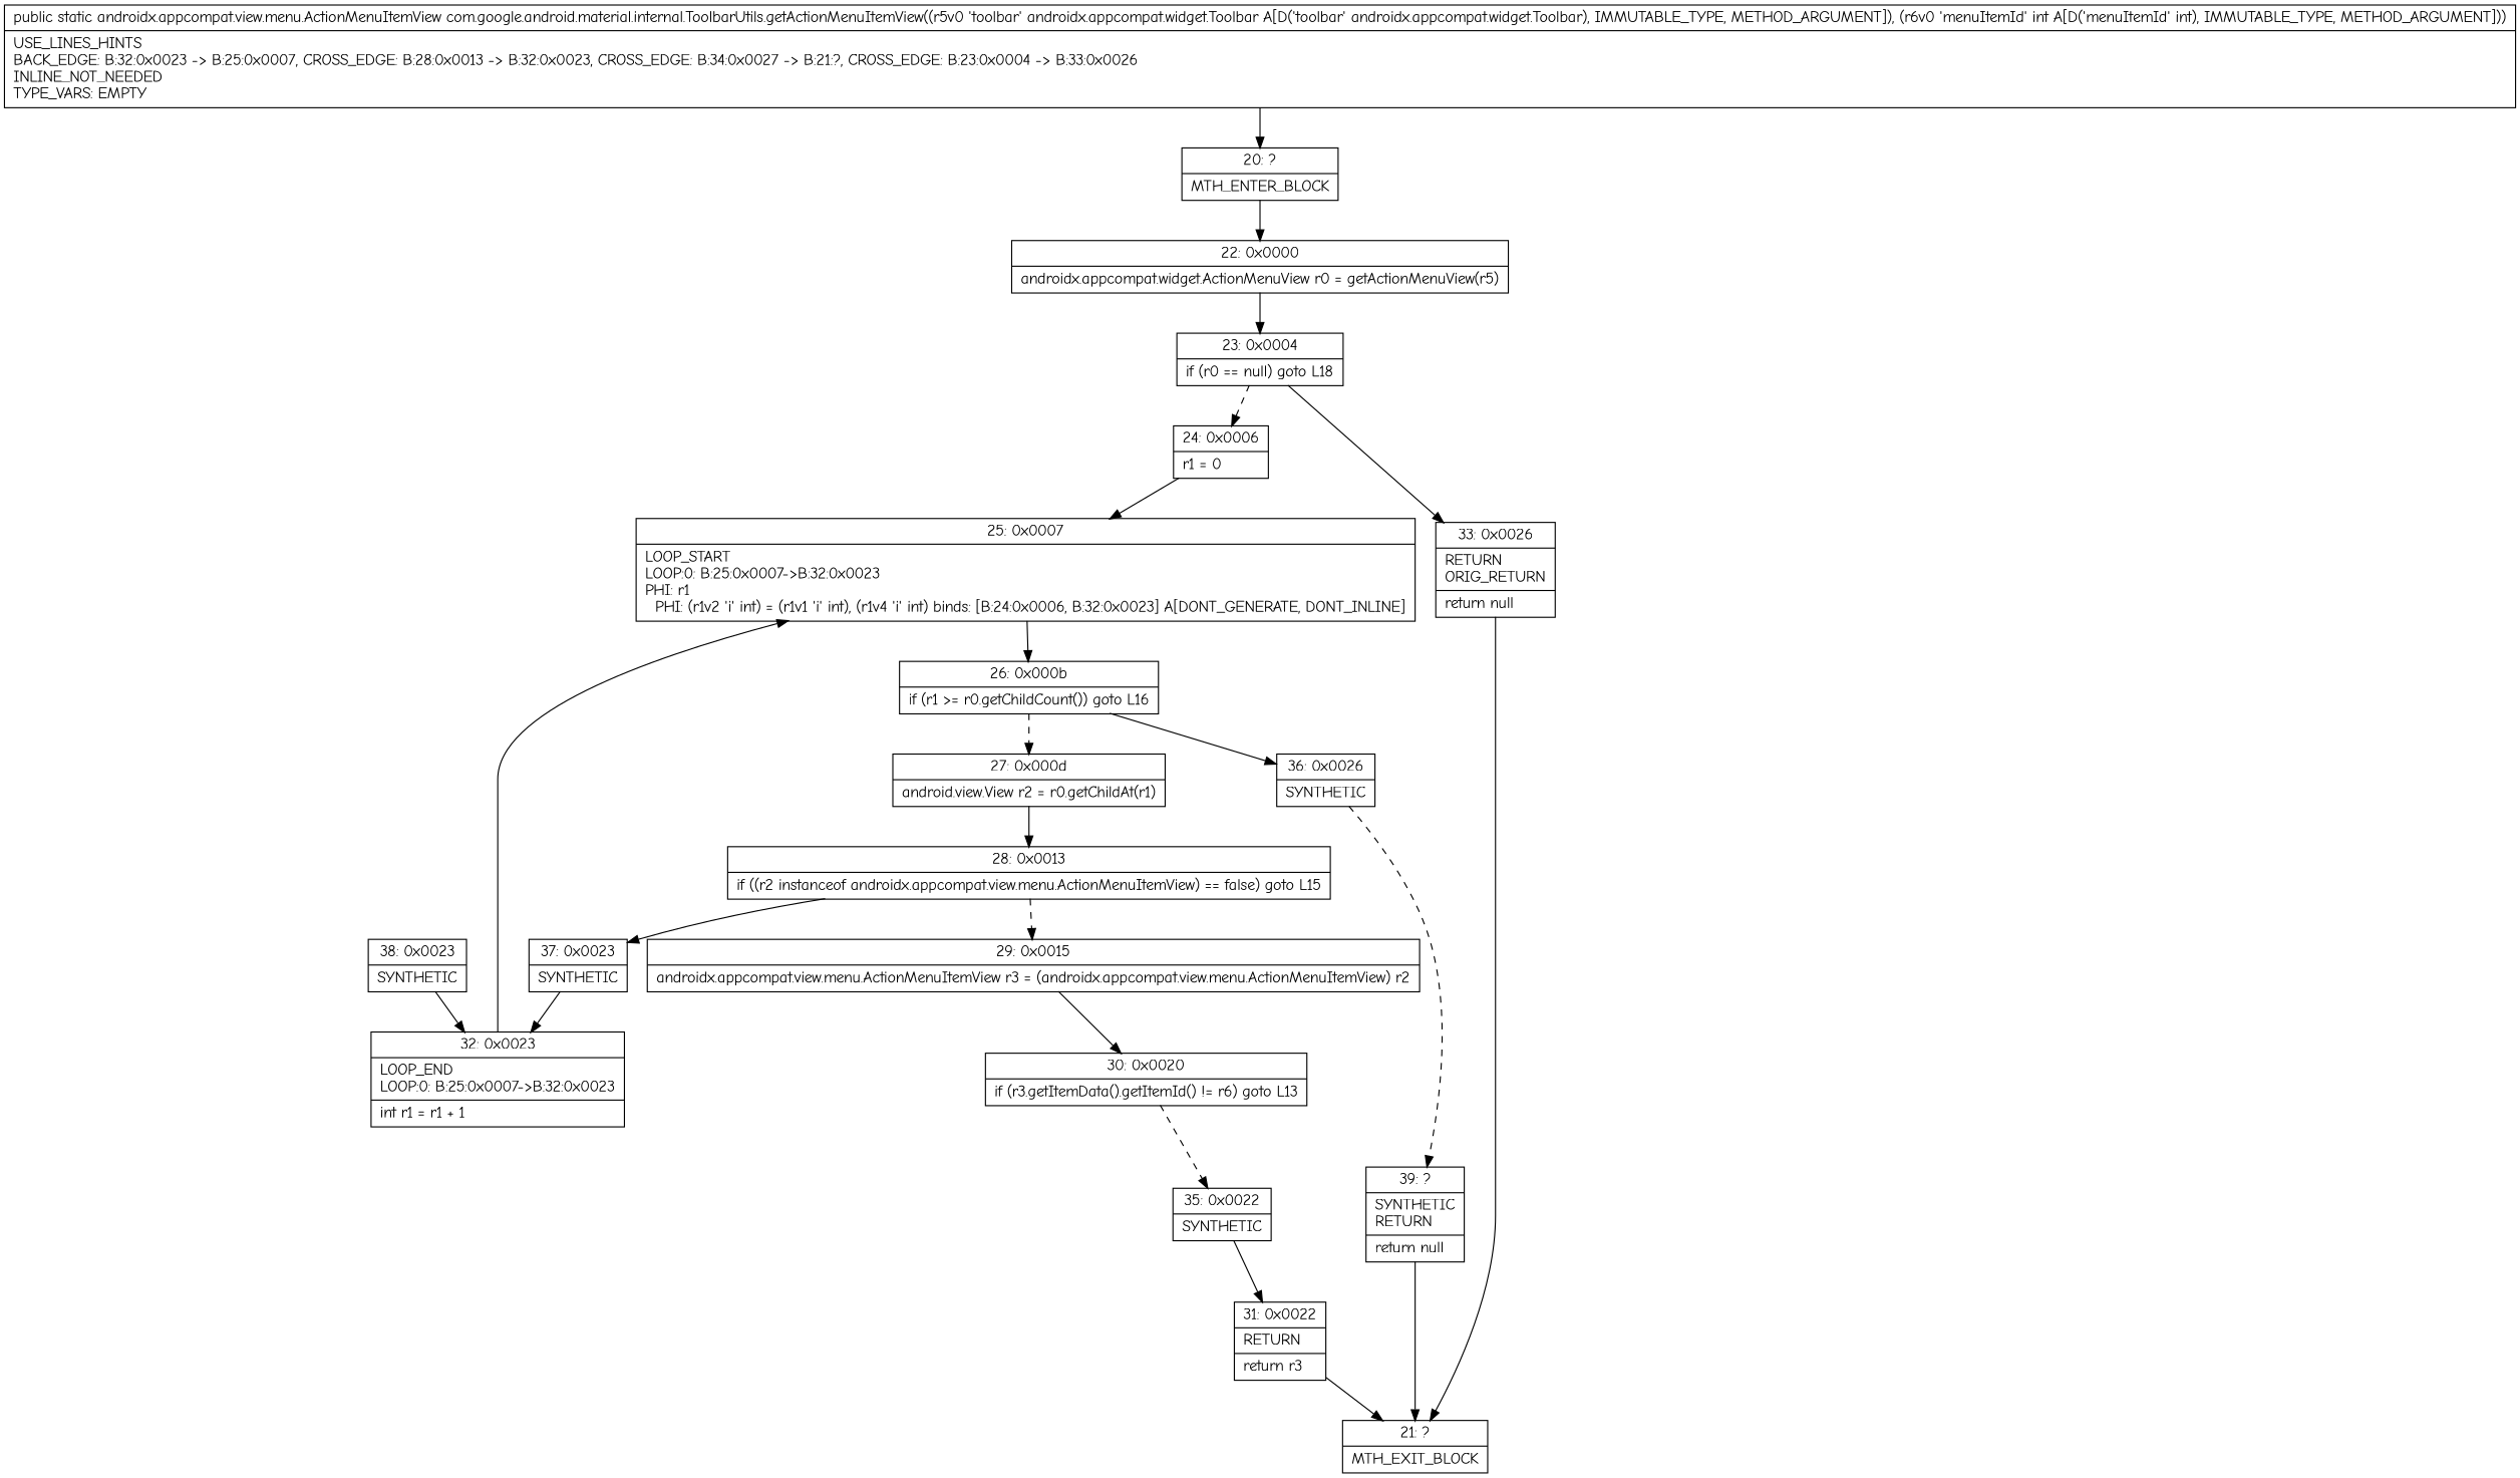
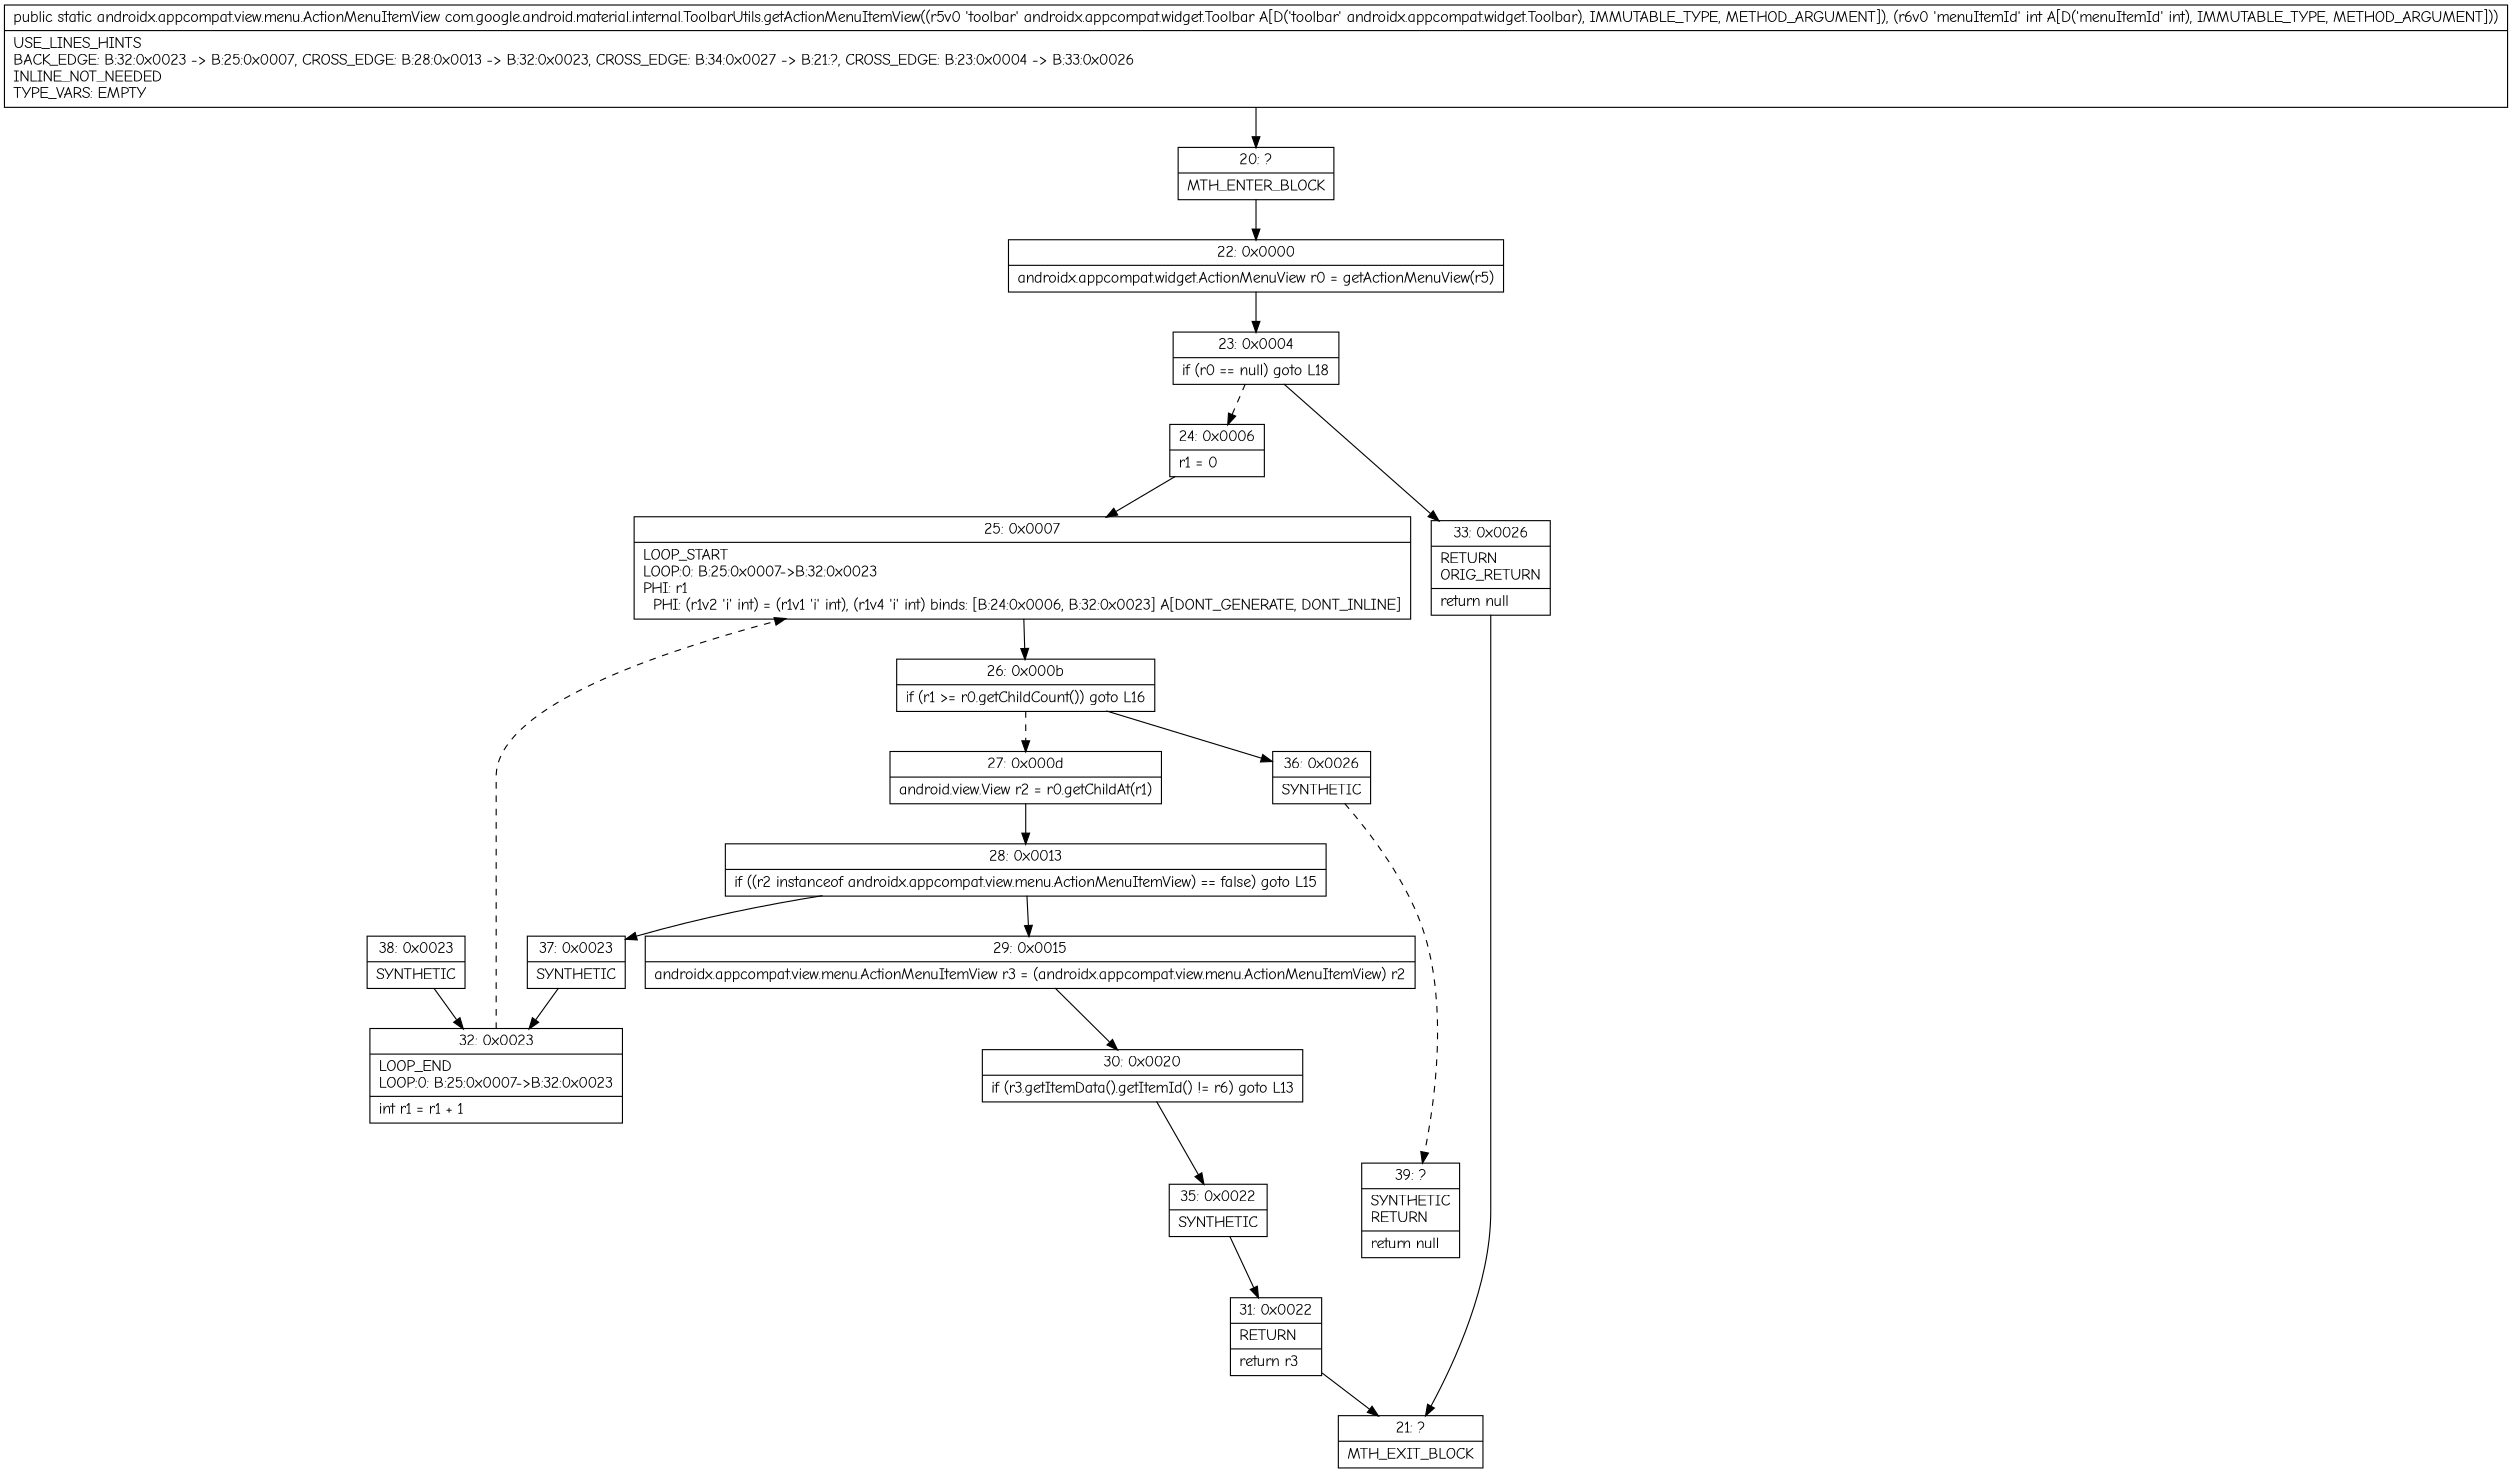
  digraph {
    fontname="Comic Neue"
    node [fontname="Comic Neue" shape=record]
    edge [fontname="Comic Neue"]
    n1 [label="{20\:\ ?|MTH_ENTER_BLOCK\l}"]
    n2 [label="{22\:\ 0x0000|androidx.appcompat.widget.ActionMenuView r0 = getActionMenuView(r5)\l}"]
    n3 [label="{23\:\ 0x0004|if (r0 == null) goto L18\l}"]
    n4 [label="{24\:\ 0x0006|r1 = 0\l}"]
    n5 [label="{33\:\ 0x0026|RETURN\lORIG_RETURN\l|return null\l}"]
    n6 [label="{25\:\ 0x0007|LOOP_START\lLOOP:0: B:25:0x0007\-\>B:32:0x0023\lPHI: r1 \l  PHI: (r1v2 'i' int) = (r1v1 'i' int), (r1v4 'i' int) binds: [B:24:0x0006, B:32:0x0023] A[DONT_GENERATE, DONT_INLINE]\l}"]
    n7 [label="{21\:\ ?|MTH_EXIT_BLOCK\l}"]
    n8 [label="{26\:\ 0x000b|if (r1 \>= r0.getChildCount()) goto L16\l}"]
    n9 [label="{27\:\ 0x000d|android.view.View r2 = r0.getChildAt(r1)\l}"]
    n10 [label="{36\:\ 0x0026|SYNTHETIC\l}"]
    n11 [label="{28\:\ 0x0013|if ((r2 instanceof androidx.appcompat.view.menu.ActionMenuItemView) == false) goto L15\l}"]
    n12 [label="{39\:\ ?|SYNTHETIC\lRETURN\l|return null\l}"]
    n13 [label="{29\:\ 0x0015|androidx.appcompat.view.menu.ActionMenuItemView r3 = (androidx.appcompat.view.menu.ActionMenuItemView) r2\l}"]
    n14 [label="{37\:\ 0x0023|SYNTHETIC\l}"]
    n15 [label="{30\:\ 0x0020|if (r3.getItemData().getItemId() != r6) goto L13\l}"]
    n16 [label="{32\:\ 0x0023|LOOP_END\lLOOP:0: B:25:0x0007\-\>B:32:0x0023\l|int r1 = r1 + 1\l}"]
    n17 [label="{35\:\ 0x0022|SYNTHETIC\l}"]
    n18 [label="{31\:\ 0x0022|RETURN\l|return r3\l}"]
    n19 [label="{38\:\ 0x0023|SYNTHETIC\l}"]
    n20 [label="{public static androidx.appcompat.view.menu.ActionMenuItemView com.google.android.material.internal.ToolbarUtils.getActionMenuItemView((r5v0 'toolbar' androidx.appcompat.widget.Toolbar A[D('toolbar' androidx.appcompat.widget.Toolbar), IMMUTABLE_TYPE, METHOD_ARGUMENT]), (r6v0 'menuItemId' int A[D('menuItemId' int), IMMUTABLE_TYPE, METHOD_ARGUMENT]))  | USE_LINES_HINTS\lBACK_EDGE: B:32:0x0023 \-\> B:25:0x0007, CROSS_EDGE: B:28:0x0013 \-\> B:32:0x0023, CROSS_EDGE: B:34:0x0027 \-\> B:21:?, CROSS_EDGE: B:23:0x0004 \-\> B:33:0x0026\lINLINE_NOT_NEEDED\lTYPE_VARS: EMPTY\l}"]
    n1 -> n2
    n2 -> n3
    n3 -> n4 [style=dashed]
    n3 -> n5
    n4 -> n6
    n5 -> n7
    n6 -> n8
    n8 -> n9 [style=dashed]
    n8 -> n10
    n9 -> n11
    n10 -> n12 [style=dashed]
-   n11 -> n13 [style=dashed]
+   n11 -> n13 [style=solid]
    n11 -> n14
-   n12 -> n7
    n13 -> n15
    n14 -> n16
-   n15 -> n17 [style=dashed]
-   n16 -> n6
+   n15 -> n17 [style=solid]
+   n16 -> n6 [style=dashed]
    n17 -> n18
    n18 -> n7
    n19 -> n16
    n20 -> n1
  }
